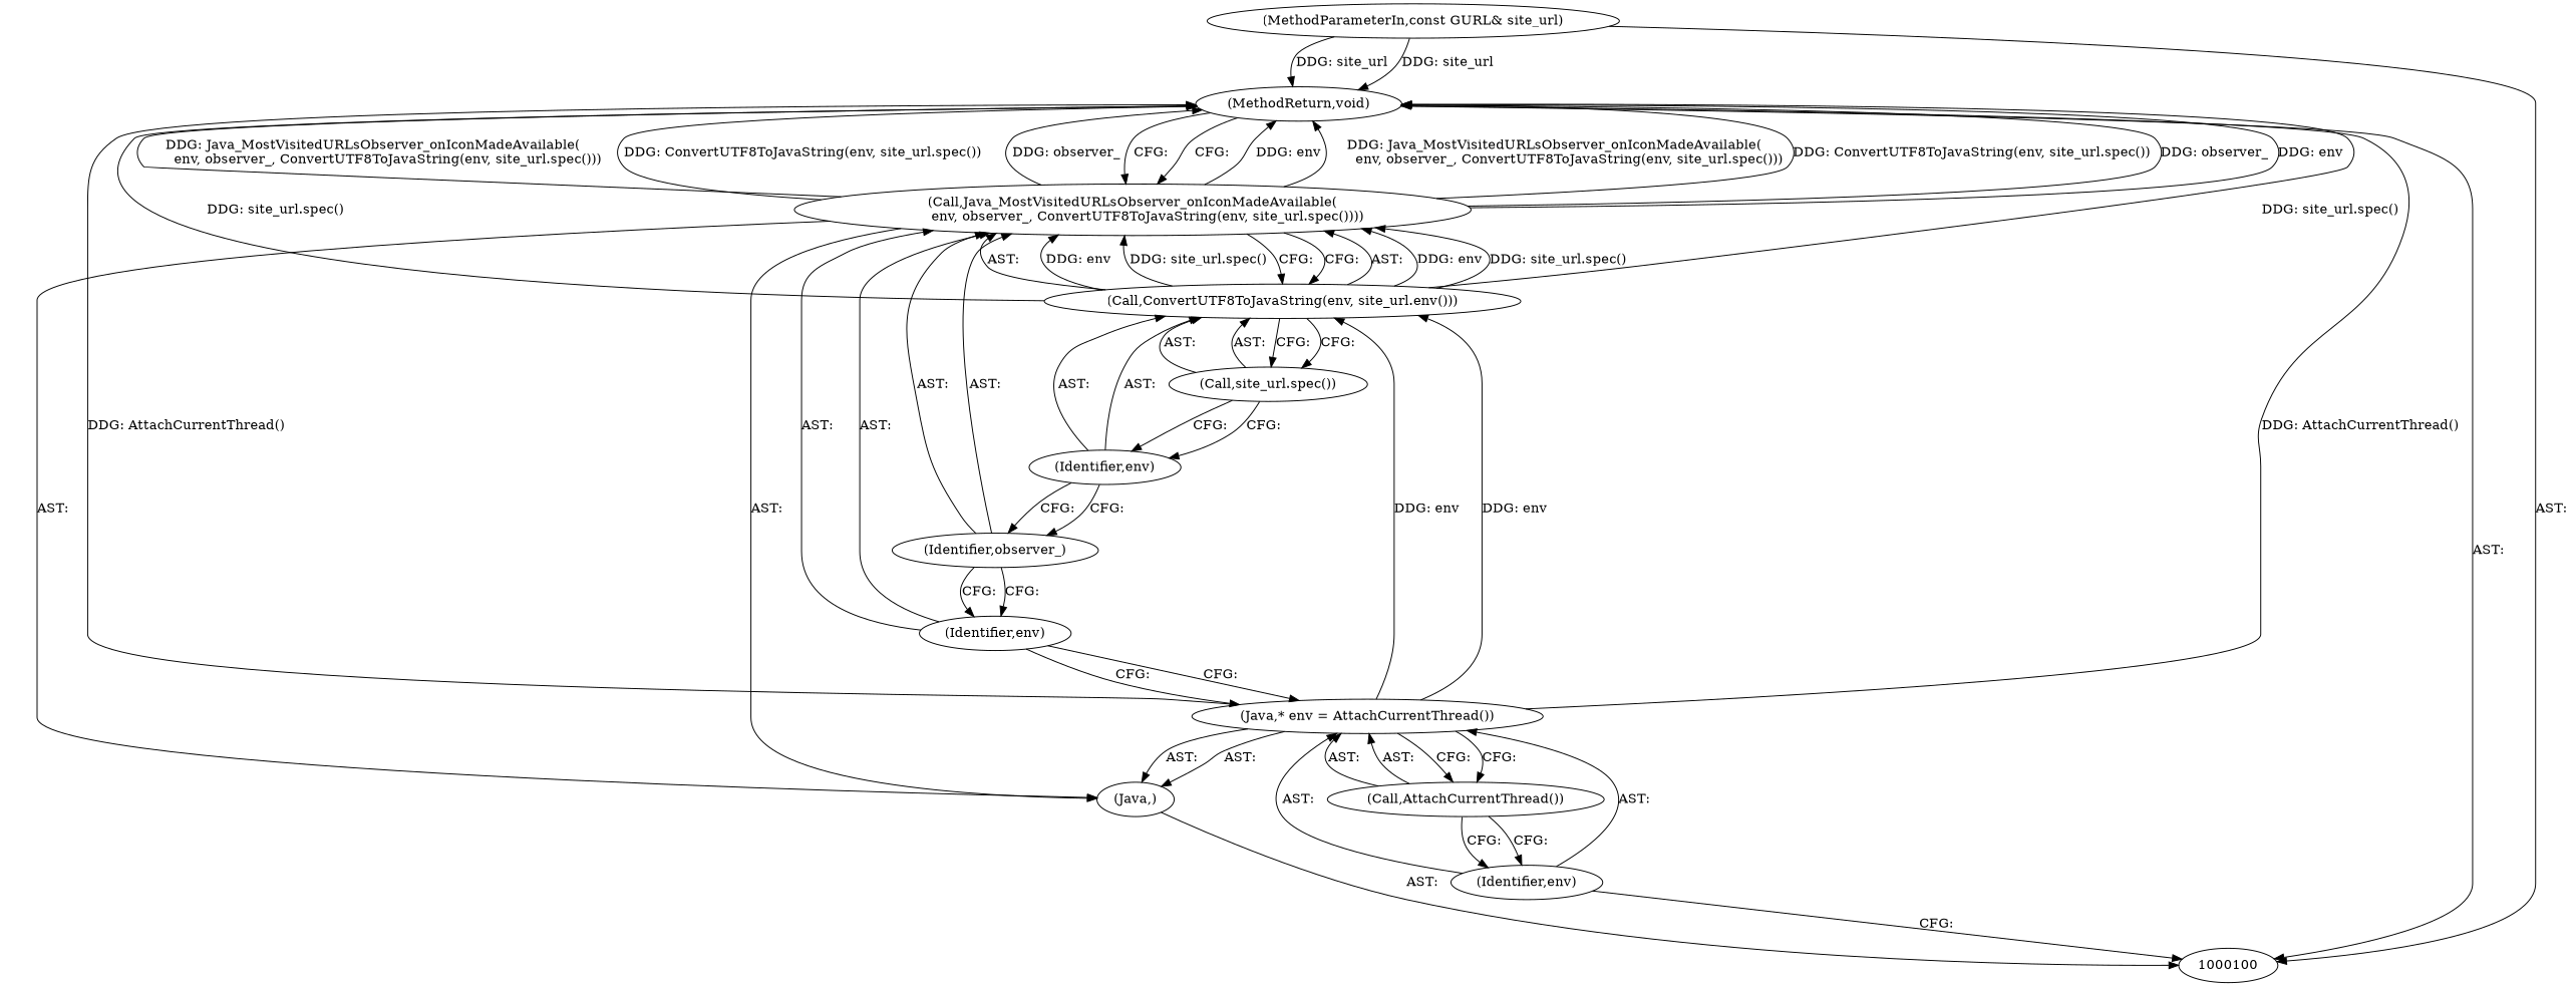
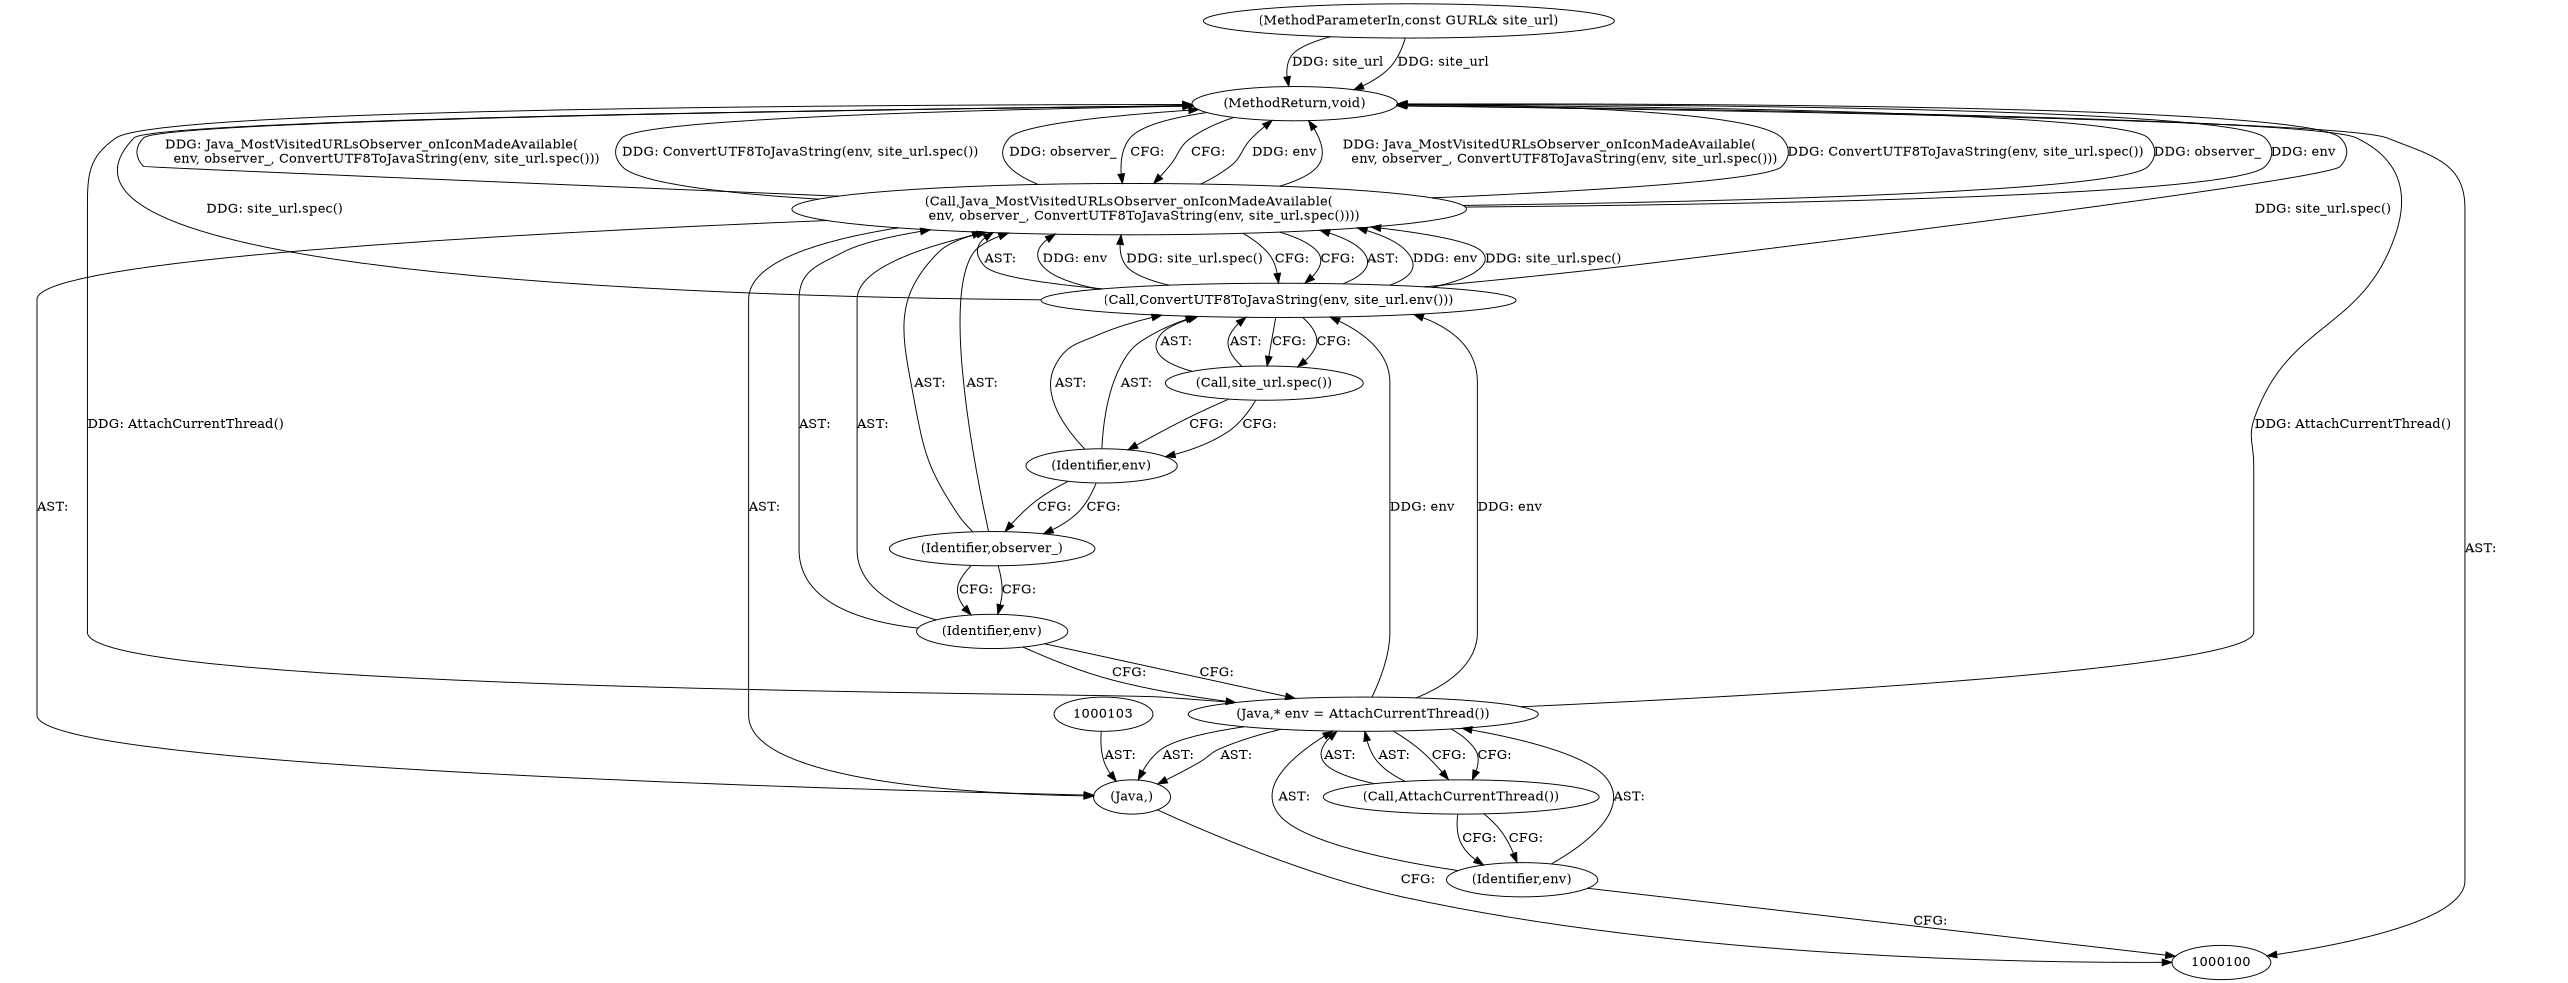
  digraph {
    n1 [label="(MethodReturn,void)"]
    n2 [label="(Call,Java_MostVisitedURLsObserver_onIconMadeAvailable(\n       env, observer_, ConvertUTF8ToJavaString(env, site_url.spec())))"]
    1000100
    n4 [label="(Java,)"]
    n5 [label="(Call,ConvertUTF8ToJavaString(env, site_url.env()))"]
    n6 [label="(MethodParameterIn,const GURL& site_url)"]
    n7 [label="(Identifier,env)"]
    n8 [label="(Java,* env = AttachCurrentThread())"]
    n9 [label="(Call,AttachCurrentThread())"]
    n10 [label="(Call,site_url.spec())"]
    n11 [label="(Identifier,observer_)"]
    n12 [label="(Identifier,env)"]
    n13 [label="(Identifier,env)"]
+   1000103
    n1 -> n2 [label="CFG: "]
    n1 -> n2 [label="CFG: "]
    n1 -> 1000100 [label="AST: "]
    n2 -> n1 [label="DDG: env"]
    n2 -> n1 [label="DDG: Java_MostVisitedURLsObserver_onIconMadeAvailable(\n       env, observer_, ConvertUTF8ToJavaString(env, site_url.spec()))"]
    n2 -> n1 [label="DDG: ConvertUTF8ToJavaString(env, site_url.spec())"]
    n2 -> n1 [label="DDG: observer_"]
    n2 -> n1 [label="DDG: env"]
    n2 -> n1 [label="DDG: Java_MostVisitedURLsObserver_onIconMadeAvailable(\n       env, observer_, ConvertUTF8ToJavaString(env, site_url.spec()))"]
    n2 -> n1 [label="DDG: ConvertUTF8ToJavaString(env, site_url.spec())"]
    n2 -> n1 [label="DDG: observer_"]
    n2 -> n4 [label="AST: "]
    n2 -> n4 [label="AST: "]
    n2 -> n5 [label="CFG: "]
    n2 -> n5 [label="CFG: "]
-   n4 -> 1000100 [label="AST: "]
+   n4 -> 1000100 [label="CFG: "]
    n5 -> n1 [label="DDG: site_url.spec()"]
    n5 -> n1 [label="DDG: site_url.spec()"]
    n5 -> n2 [label="AST: "]
    n5 -> n2 [label="DDG: env"]
    n5 -> n2 [label="DDG: site_url.spec()"]
    n5 -> n2 [label="AST: "]
    n5 -> n2 [label="DDG: env"]
    n5 -> n2 [label="DDG: site_url.spec()"]
    n5 -> n10 [label="CFG: "]
    n5 -> n10 [label="CFG: "]
    n6 -> n1 [label="DDG: site_url"]
    n6 -> n1 [label="DDG: site_url"]
-   n6 -> 1000100 [label="AST: "]
    n7 -> 1000100 [label="CFG: "]
    n7 -> n8 [label="AST: "]
    n7 -> n8 [label="AST: "]
    n8 -> n1 [label="DDG: AttachCurrentThread()"]
    n8 -> n1 [label="DDG: AttachCurrentThread()"]
    n8 -> n4 [label="AST: "]
    n8 -> n4 [label="AST: "]
    n8 -> n5 [label="DDG: env"]
    n8 -> n5 [label="DDG: env"]
    n8 -> n9 [label="CFG: "]
    n8 -> n9 [label="CFG: "]
    n9 -> n7 [label="CFG: "]
    n9 -> n7 [label="CFG: "]
    n9 -> n8 [label="AST: "]
    n9 -> n8 [label="AST: "]
    n10 -> n5 [label="AST: "]
    n10 -> n5 [label="AST: "]
    n10 -> n13 [label="CFG: "]
    n10 -> n13 [label="CFG: "]
    n11 -> n2 [label="AST: "]
    n11 -> n2 [label="AST: "]
    n11 -> n12 [label="CFG: "]
    n11 -> n12 [label="CFG: "]
    n12 -> n2 [label="AST: "]
    n12 -> n2 [label="AST: "]
    n12 -> n8 [label="CFG: "]
    n12 -> n8 [label="CFG: "]
    n13 -> n5 [label="AST: "]
    n13 -> n5 [label="AST: "]
    n13 -> n11 [label="CFG: "]
    n13 -> n11 [label="CFG: "]
+   1000103 -> n4 [label="AST: "]
  }
